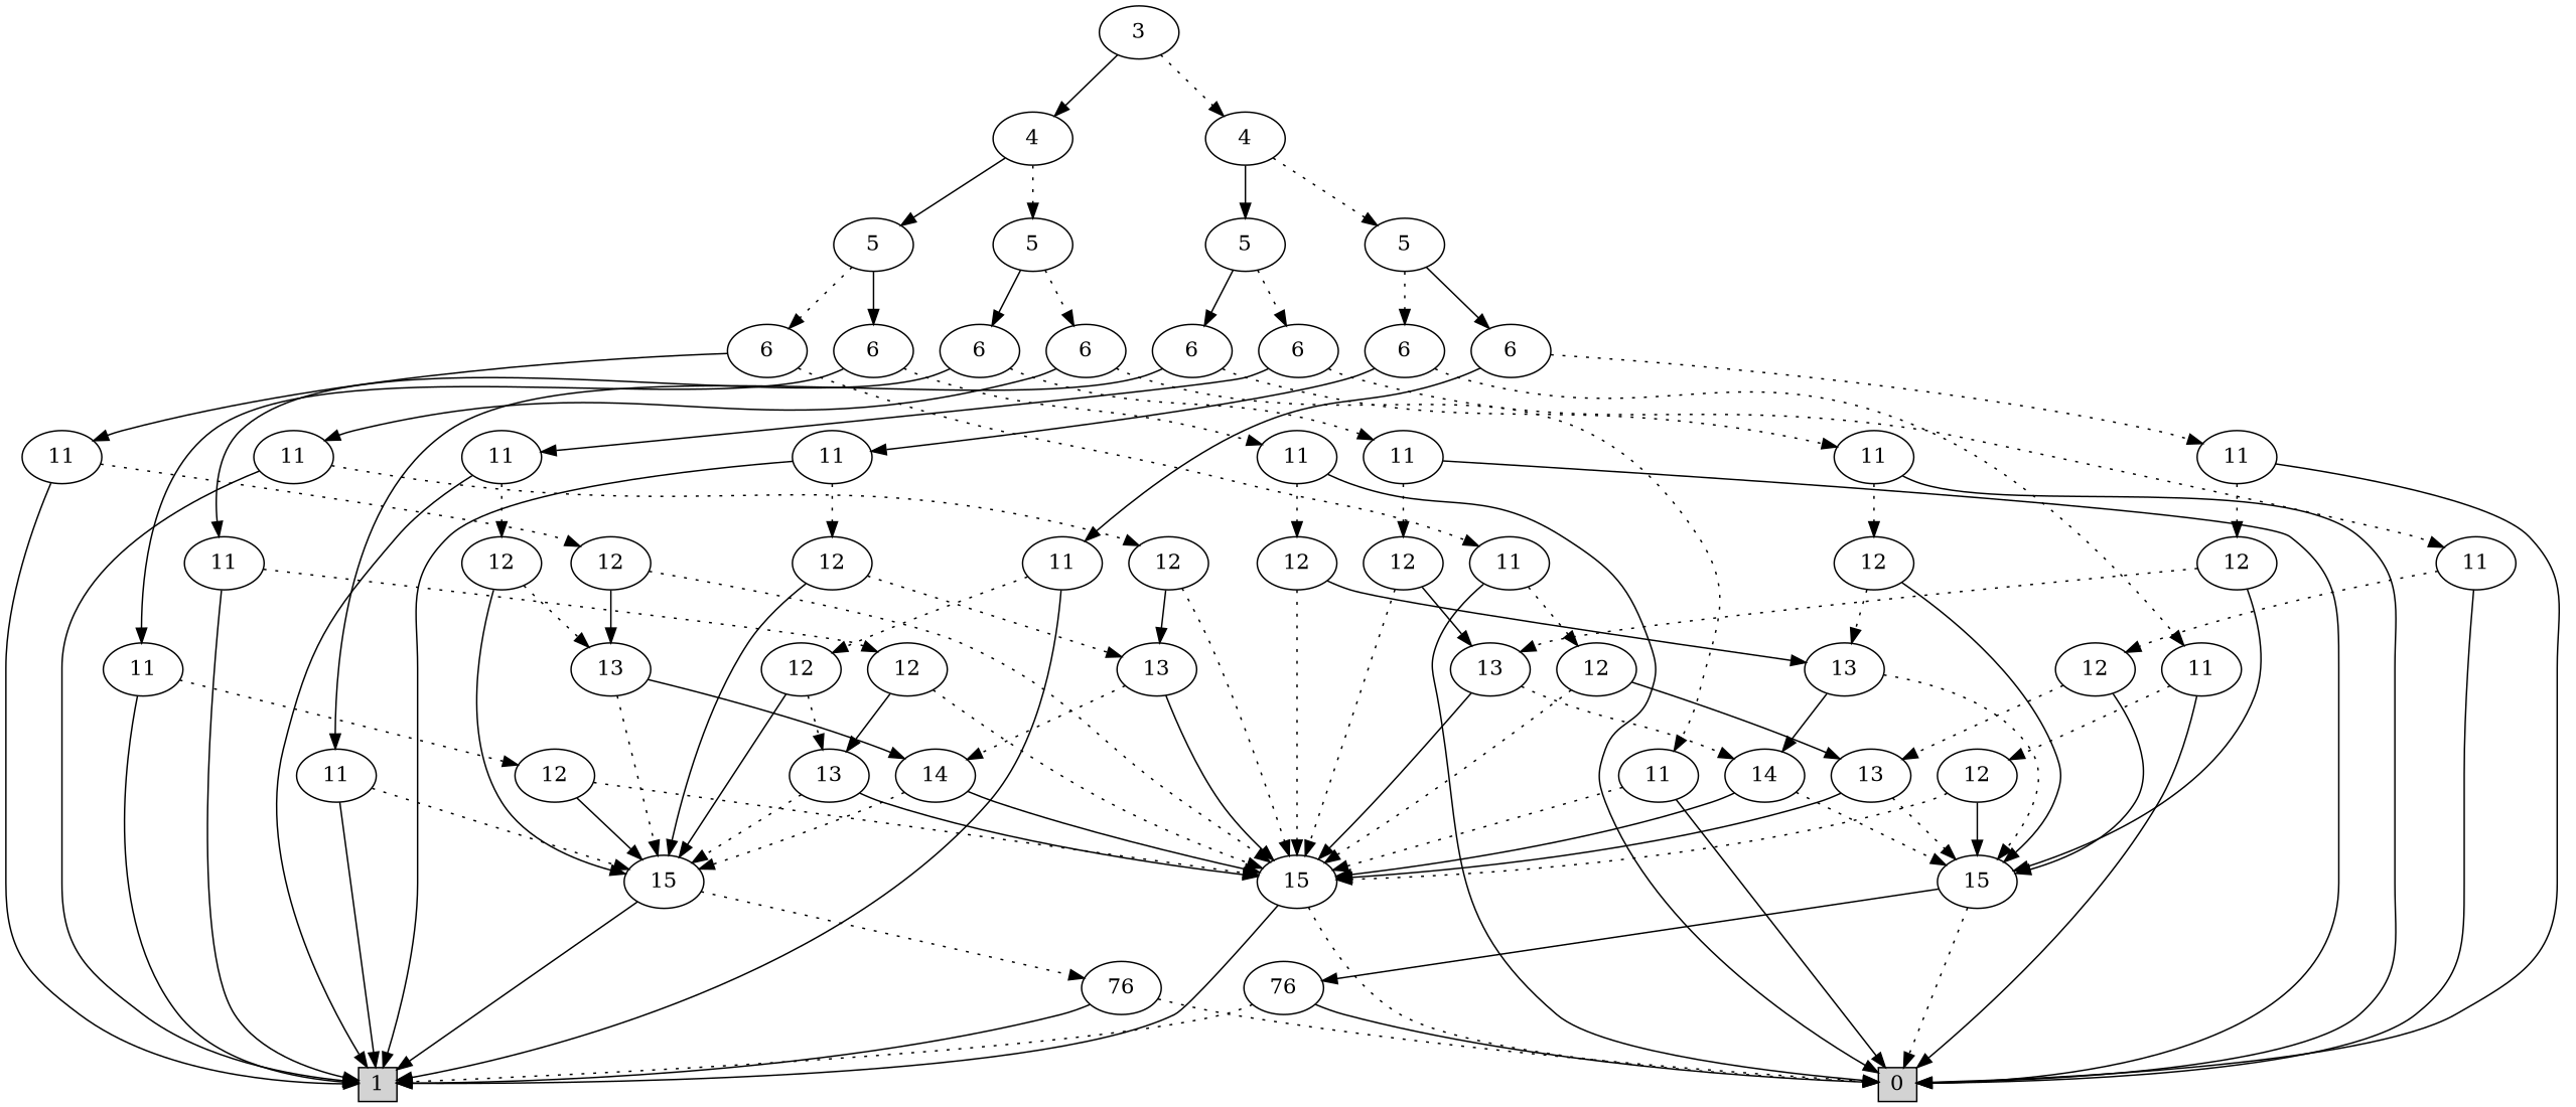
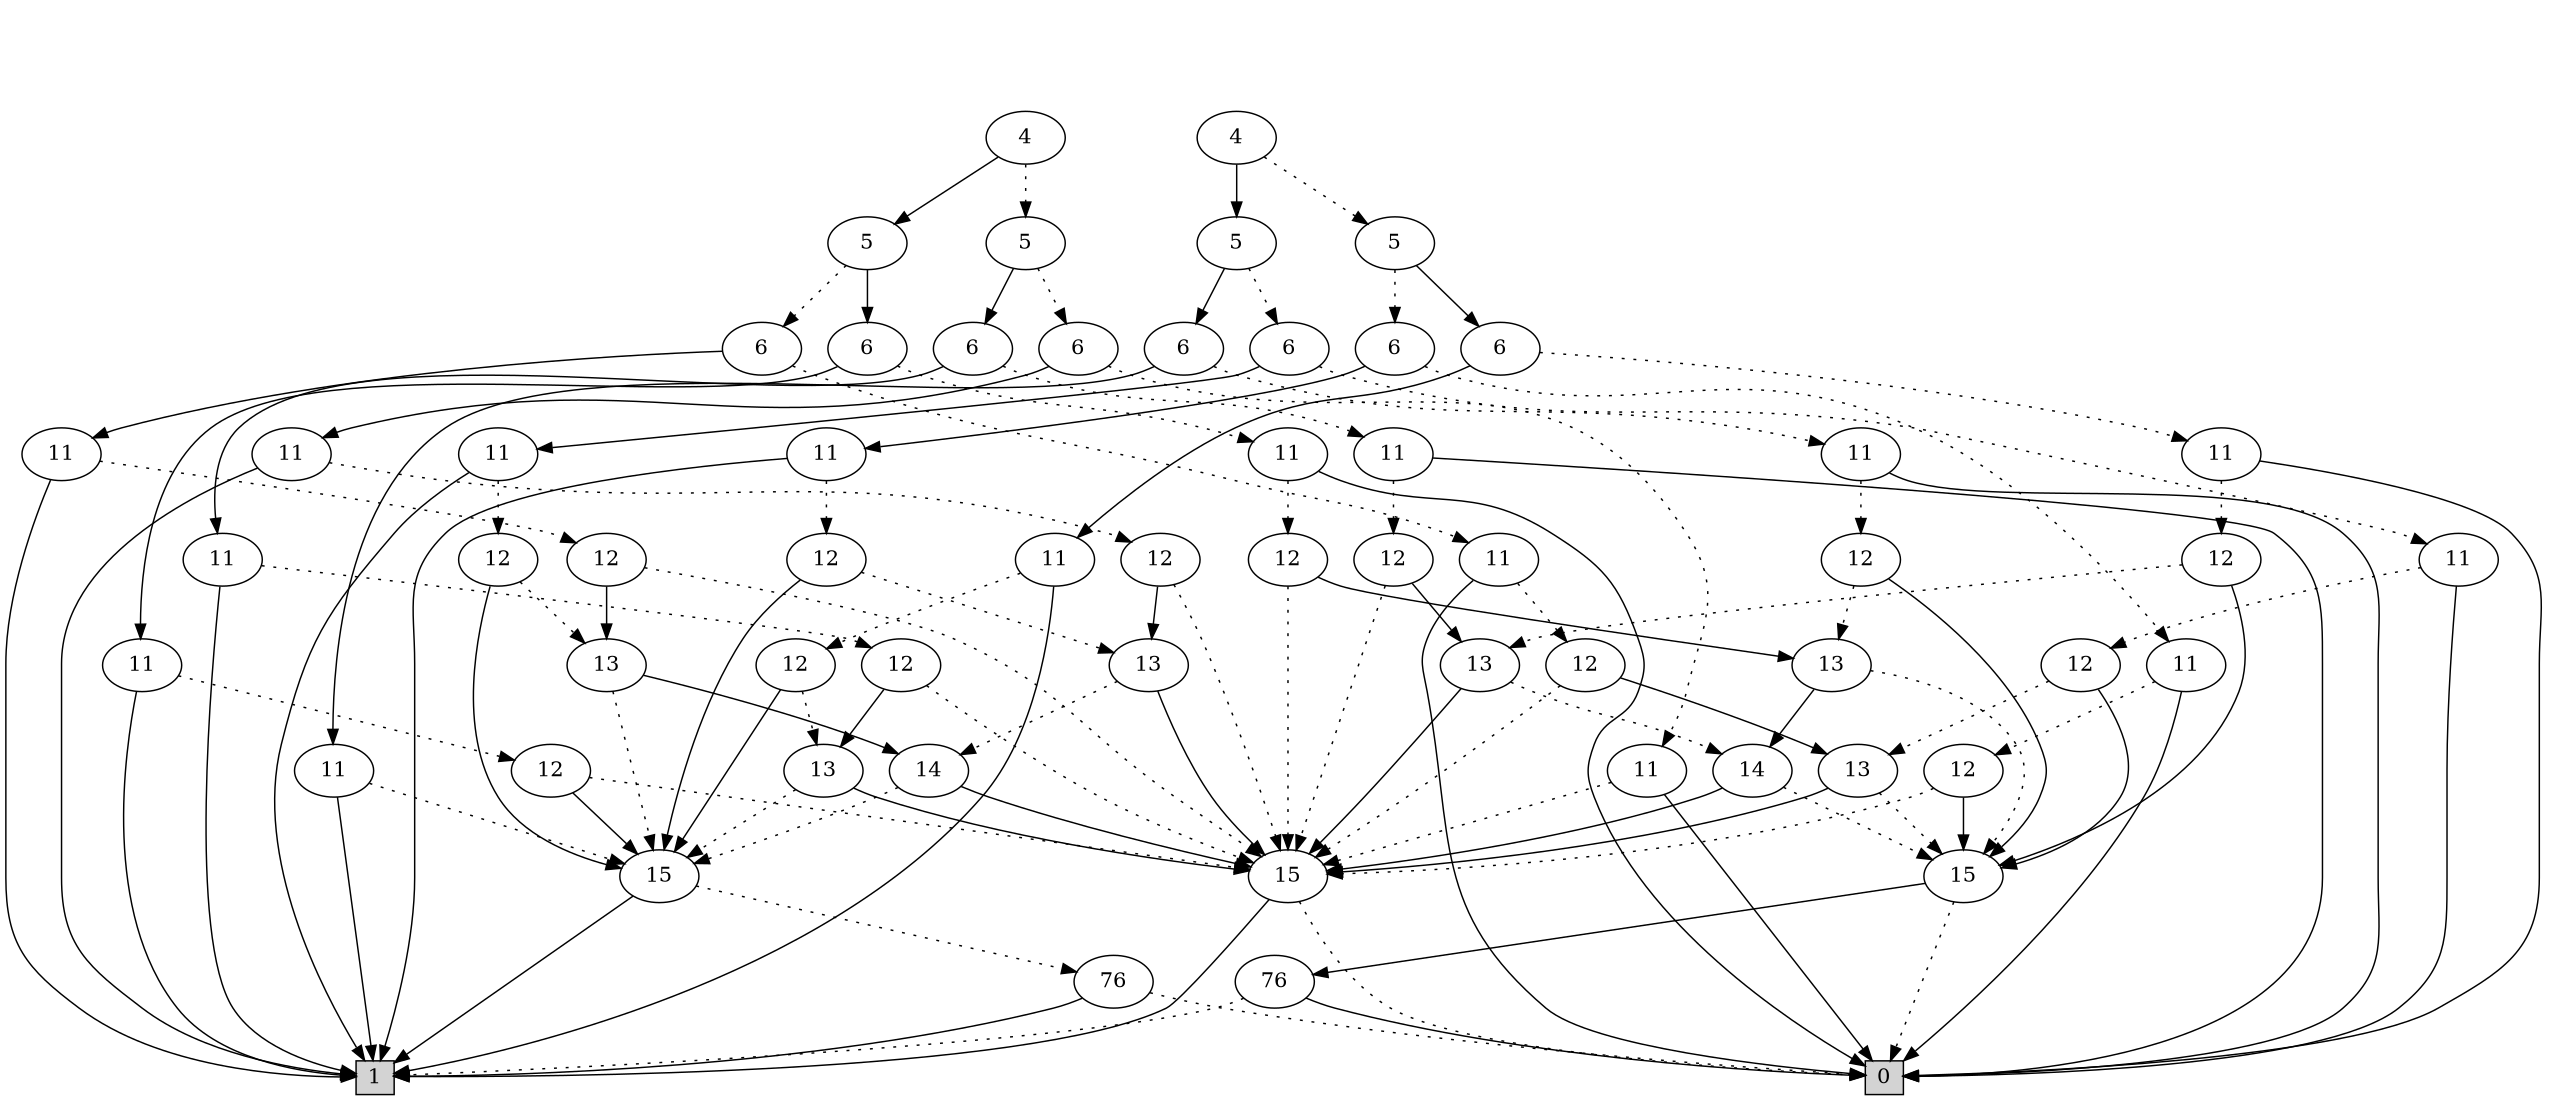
  digraph {
    edge [style=dotted]
    n1 [height=0.3 label=0 shape=box style=filled width=0.3]
    n2 [height=0.3 label=1 shape=box style=filled width=0.3]
-   n3 [label=3]
    n4 [label=4]
    n5 [label=4]
    n6 [label=5]
    n7 [label=5]
    n8 [label=5]
    n9 [label=5]
    n10 [label=6]
    n11 [label=6]
    n12 [label=6]
    n13 [label=6]
    n14 [label=11]
    n15 [label=11]
    n16 [label=11]
    n17 [label=11]
    n18 [label=12]
    n19 [label=12]
    n20 [label=15]
    n21 [label=15]
    n22 [label=76]
    n23 [label=13]
    n24 [label=15]
    n25 [label=14]
    n26 [label=76]
    n27 [label=12]
    n28 [label=12]
    n29 [label=13]
    n30 [label=14]
    n31 [label=13]
    n32 [label=11]
    n33 [label=11]
    n34 [label=11]
    n35 [label=11]
    n36 [label=12]
    n37 [label=12]
    n38 [label=13]
    n39 [label=13]
    n40 [label=12]
    n41 [label=13]
    n42 [label=6]
    n43 [label=6]
    n44 [label=6]
    n45 [label=6]
    n46 [label=11]
    n47 [label=11]
    n48 [label=11]
    n49 [label=11]
    n50 [label=12]
    n51 [label=12]
    n52 [label=12]
    n53 [label=11]
    n54 [label=11]
    n55 [label=11]
    n56 [label=11]
    n57 [label=12]
    n58 [label=12]
    n59 [label=12]
    n60 [label=12]
-   n3 -> n4
-   n3 -> n5 [style=filled]
    n4 -> n6
    n4 -> n7 [style=filled]
    n5 -> n8
    n5 -> n9 [style=filled]
    n6 -> n10
    n6 -> n11 [style=filled]
    n7 -> n12
    n7 -> n13 [style=filled]
    n8 -> n42
    n8 -> n43 [style=filled]
    n9 -> n44
    n9 -> n45 [style=filled]
    n10 -> n14
    n10 -> n15 [style=filled]
    n11 -> n16
    n11 -> n17 [style=filled]
    n12 -> n32
    n12 -> n33 [style=filled]
    n13 -> n34
    n13 -> n35 [style=filled]
    n14 -> n1 [style=filled]
    n14 -> n18
    n15 -> n2 [style=filled]
    n15 -> n19
    n16 -> n1 [style=filled]
    n16 -> n27
    n17 -> n2 [style=filled]
    n17 -> n28
    n18 -> n20
    n18 -> n21 [style=filled]
    n19 -> n23
    n19 -> n24 [style=filled]
    n20 -> n1
    n20 -> n2 [style=filled]
    n21 -> n1
    n21 -> n22 [style=filled]
    n22 -> n1 [style=filled]
    n22 -> n2
    n23 -> n20 [style=filled]
    n23 -> n25
    n24 -> n2 [style=filled]
    n24 -> n26
    n25 -> n20 [style=filled]
    n25 -> n24
    n26 -> n1
    n26 -> n2 [style=filled]
    n27 -> n21 [style=filled]
    n27 -> n29
    n28 -> n24 [style=filled]
    n28 -> n31
    n29 -> n20 [style=filled]
    n29 -> n30
    n30 -> n20 [style=filled]
    n30 -> n21
    n31 -> n20 [style=filled]
    n31 -> n24
    n32 -> n1 [style=filled]
    n32 -> n36
    n33 -> n2 [style=filled]
    n33 -> n37
    n34 -> n1 [style=filled]
    n34 -> n40
    n35 -> n2 [style=filled]
    n35 -> n24
    n36 -> n21 [style=filled]
    n36 -> n38
    n37 -> n24 [style=filled]
    n37 -> n39
    n38 -> n20 [style=filled]
    n38 -> n21
    n39 -> n24
    n39 -> n25 [style=filled]
    n40 -> n21 [style=filled]
    n40 -> n41
    n41 -> n21
    n41 -> n30 [style=filled]
    n42 -> n46
    n42 -> n47 [style=filled]
    n43 -> n48
    n43 -> n49 [style=filled]
    n44 -> n53
    n44 -> n54 [style=filled]
    n45 -> n55
    n45 -> n56 [style=filled]
    n46 -> n1 [style=filled]
    n46 -> n20
    n47 -> n2 [style=filled]
    n47 -> n50
    n48 -> n1 [style=filled]
    n48 -> n51
    n49 -> n2 [style=filled]
    n49 -> n52
    n50 -> n20
    n50 -> n23 [style=filled]
    n51 -> n20
    n51 -> n29 [style=filled]
    n52 -> n20
    n52 -> n31 [style=filled]
    n53 -> n1 [style=filled]
    n53 -> n57
    n54 -> n2 [style=filled]
    n54 -> n58
    n55 -> n1 [style=filled]
    n55 -> n59
    n56 -> n2 [style=filled]
    n56 -> n60
    n57 -> n20
    n57 -> n38 [style=filled]
    n58 -> n20
    n58 -> n39 [style=filled]
    n59 -> n20
    n59 -> n41 [style=filled]
    n60 -> n20
    n60 -> n24 [style=filled]
  }
